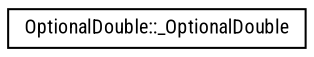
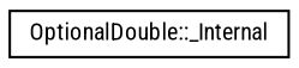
  digraph {
    rankdir=LR
    fontname="Roboto Condensed"
-   n1 [color=black fillcolor=white fontname="Roboto Condensed" fontsize=10 height=0.2 label="OptionalDouble::_OptionalDouble" shape=record style=filled width=0.4]
+   n1 [color=black fillcolor=white fontname="Roboto Condensed" fontsize=10 height=0.2 label="OptionalDouble::_Internal" shape=record style=filled width=0.4]
  }
